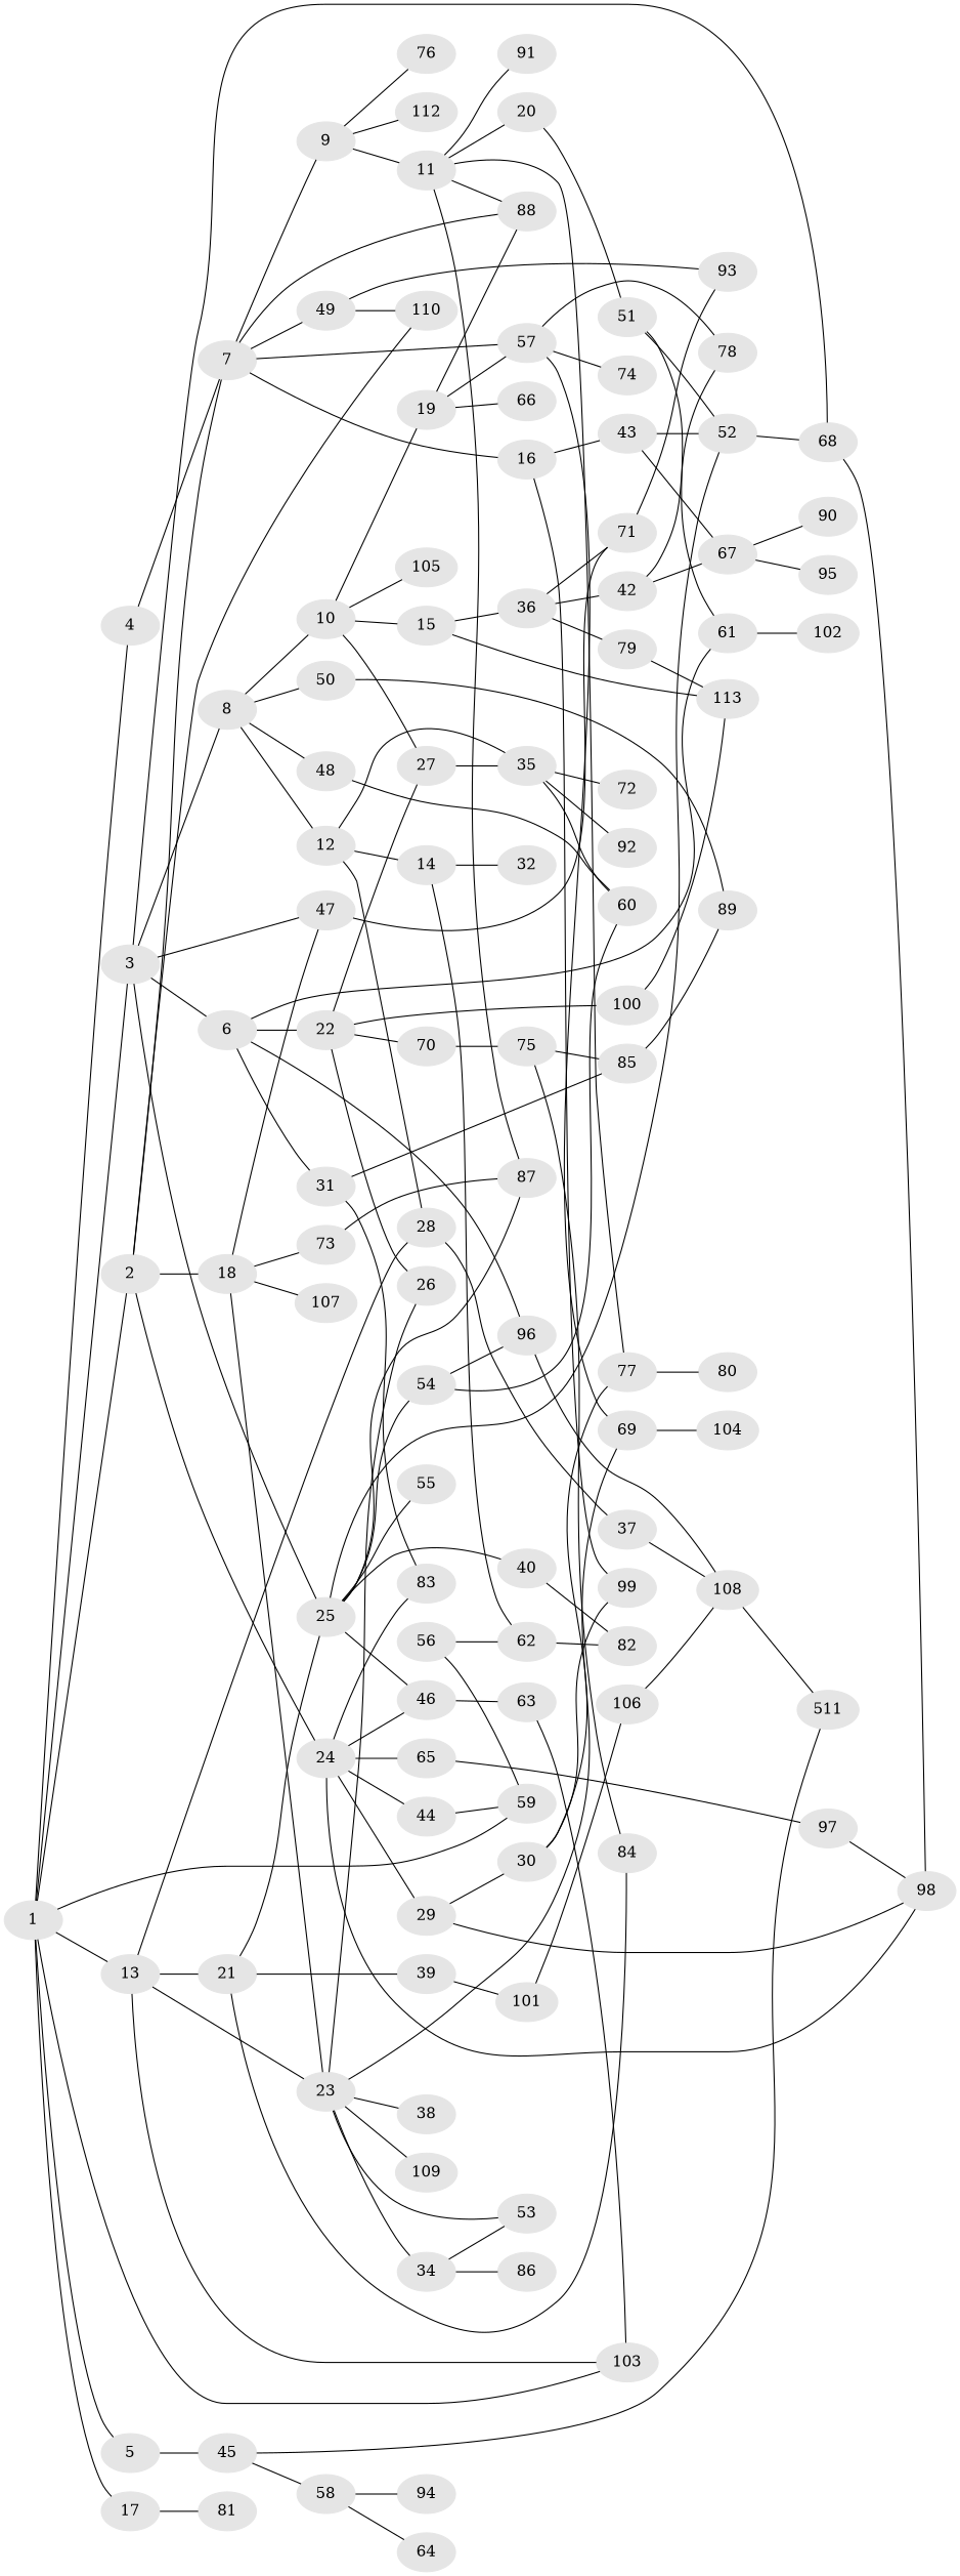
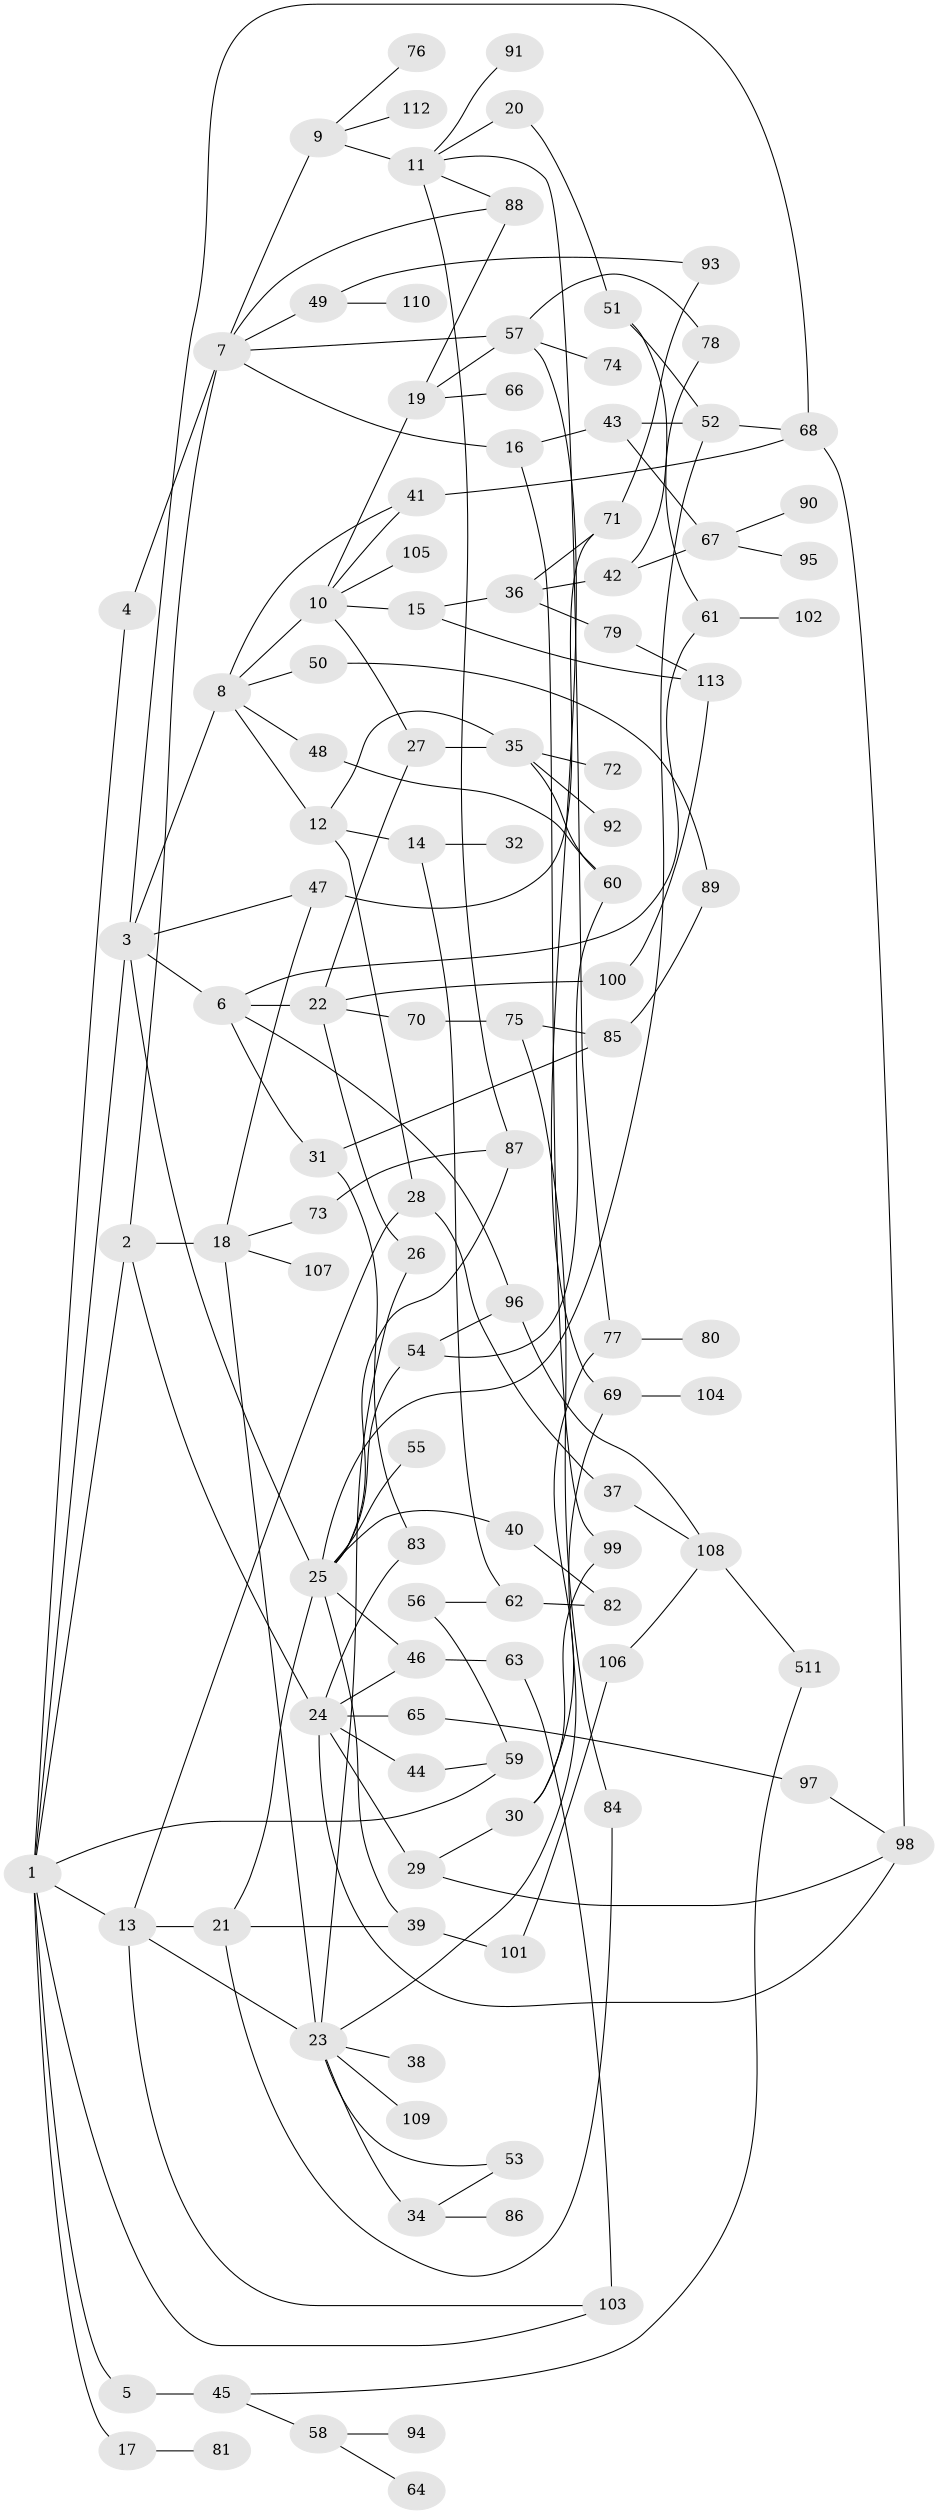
  graph {
    rankdir=LR
    node [color=gray90 style=filled]
    1
    2
    3
    4
    5
    13
    17
    59
    103
    7
    18
    24
    110
    6
    8
    25
    47
    68
    45
    28
    21
    23
    81
    9
    16
    49
    57
    88
    73
    107
    29
    44
    46
    65
    83
    98
    22
    31
    61
    96
    10
    12
+   41
    48
    50
    87
    39
    40
    52
    54
    55
    71
    58
    n54 [label=511]
    27
    26
    70
    100
    85
    102
    108
    11
    76
    112
    43
    99
    93
    69
    78
    74
    15
    19
    105
    14
    35
    60
    89
    20
    77
    91
    36
    113
    66
    51
    80
    32
    62
    37
    72
    92
    84
    34
    38
    53
    109
    82
    42
    79
    67
    101
    75
    86
    104
    30
    63
    97
    90
    95
    106
    64
    94
    56
    1 -- 2
    1 -- 3
    1 -- 4
    1 -- 5
    1 -- 13
    1 -- 17
    1 -- 59
    1 -- 103
    2 -- 7
    2 -- 18
    2 -- 24
-   2 -- 110
    3 -- 6
    3 -- 8
    3 -- 25
    3 -- 47
    3 -- 68
    4 -- 7
    5 -- 45
    13 -- 103
    13 -- 28
    13 -- 21
    13 -- 23
    17 -- 81
    7 -- 9
    7 -- 16
    7 -- 49
    7 -- 57
    7 -- 88
    18 -- 47
    18 -- 23
    18 -- 73
    18 -- 107
    24 -- 29
    24 -- 44
    24 -- 46
    24 -- 65
    24 -- 83
    24 -- 98
    6 -- 22
    6 -- 31
    6 -- 61
    6 -- 96
    8 -- 10
    8 -- 12
+   8 -- 41
    8 -- 48
    8 -- 50
    25 -- 46
    25 -- 87
+   25 -- 39
    25 -- 40
    25 -- 52
    25 -- 54
    25 -- 55
    47 -- 71
    68 -- 98
    45 -- 58
    45 -- n54
    28 -- 37
    21 -- 25
    21 -- 39
    21 -- 84
    23 -- 26
    23 -- 69
    23 -- 34
    23 -- 38
    23 -- 53
    23 -- 109
    9 -- 11
    9 -- 76
    9 -- 112
    16 -- 43
    16 -- 99
    49 -- 110
    49 -- 93
    57 -- 69
    57 -- 78
    57 -- 74
    73 -- 87
    29 -- 98
    29 -- 30
    44 -- 59
    46 -- 63
    65 -- 97
    22 -- 27
    22 -- 26
    22 -- 70
    22 -- 100
    31 -- 83
    31 -- 85
    61 -- 102
    96 -- 108
+   10 -- 41
    10 -- 27
    10 -- 15
    10 -- 19
    10 -- 105
    12 -- 28
    12 -- 14
    12 -- 35
+   41 -- 68
    48 -- 60
    50 -- 89
    39 -- 101
    40 -- 82
    52 -- 68
    54 -- 96
    54 -- 60
    71 -- 93
    58 -- 64
    58 -- 94
    27 -- 35
    70 -- 75
    100 -- 113
    85 -- 89
    108 -- n54
    11 -- 88
    11 -- 87
    11 -- 20
    11 -- 77
    11 -- 91
    43 -- 52
    43 -- 67
    69 -- 104
    15 -- 36
    15 -- 113
    19 -- 57
    19 -- 88
    19 -- 66
    14 -- 32
    14 -- 62
    35 -- 60
    35 -- 72
    35 -- 92
    20 -- 51
    77 -- 80
    36 -- 71
    36 -- 42
    36 -- 79
    51 -- 61
    51 -- 52
    62 -- 82
    37 -- 108
    34 -- 53
    34 -- 86
    42 -- 78
    42 -- 67
    79 -- 113
    67 -- 90
    67 -- 95
    101 -- 106
    75 -- 85
    75 -- 84
    30 -- 99
    30 -- 77
    63 -- 103
    97 -- 98
    106 -- 108
    56 -- 59
    56 -- 62
  }
